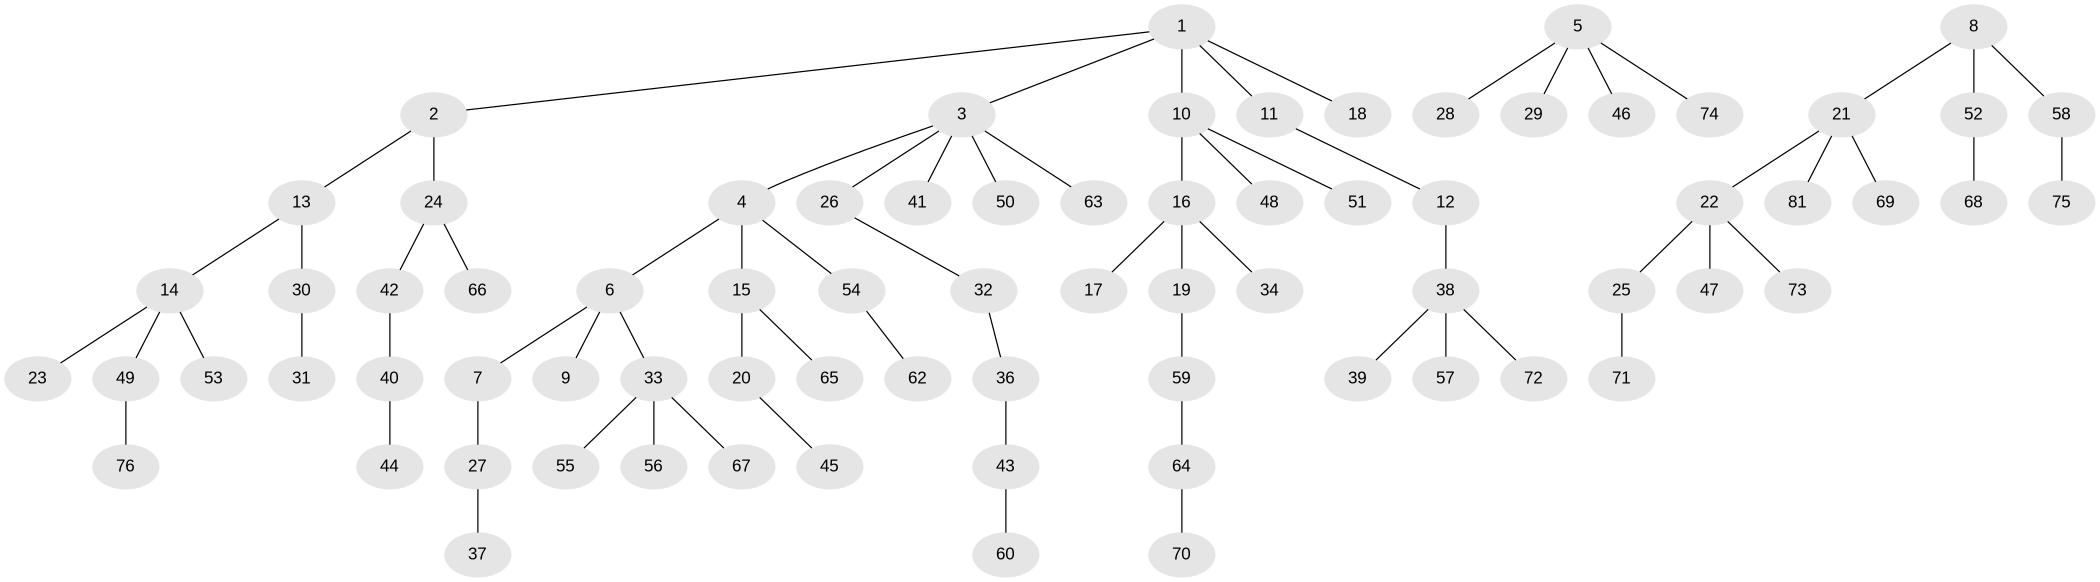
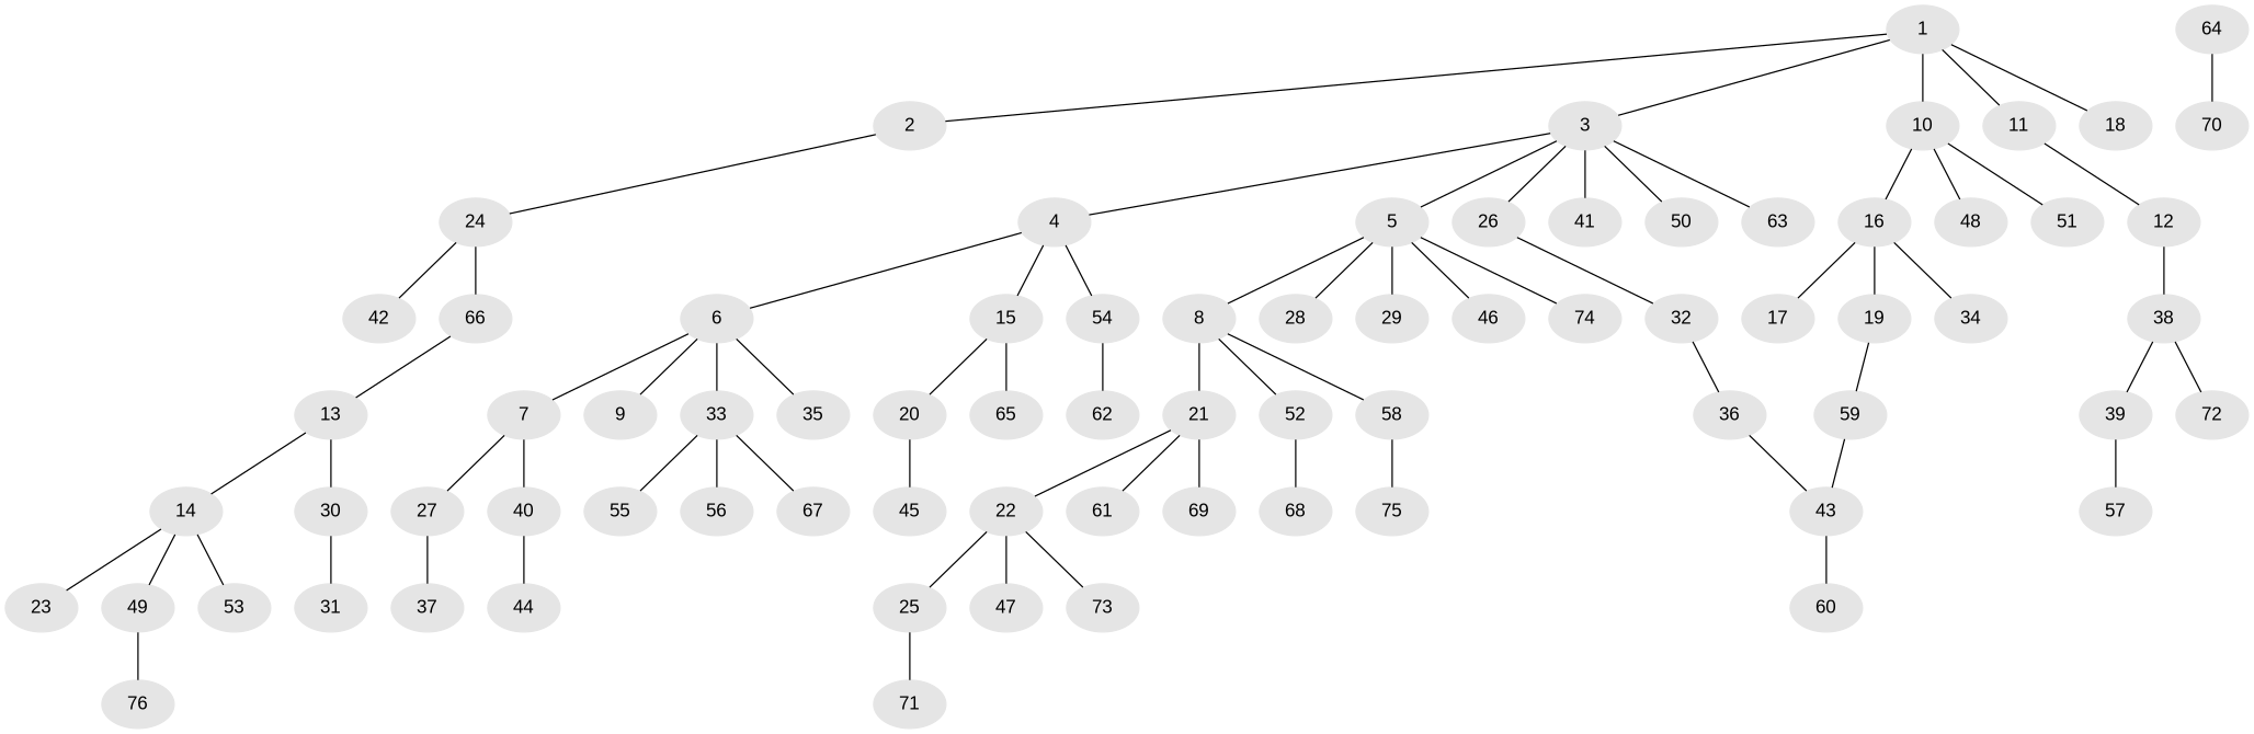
  graph {
    fontname="Liberation Sans"
    node [color=gray90 fontname="Liberation Sans" style=filled]
    edge [fontname="Liberation Sans"]
    1
    2
    3
    10
    11
    18
    13
    24
    4
    5
    26
    41
    50
    63
    16
    48
    51
    12
    14
    30
    42
    66
    6
    15
    54
    8
    28
    29
    46
    74
    32
    7
    9
    33
+   35
    20
    65
    62
    21
    52
    58
    27
    40
    55
    56
    67
    37
    44
    22
-   61 [label=81]
+   61
    69
    68
    75
    17
    19
    34
    38
    39
    57
    72
    23
    49
    53
    31
    76
    45
    59
    64
    25
    47
    73
    71
    36
    43
    60
    70
    1 -- 2
    1 -- 3
    1 -- 10
    1 -- 11
    1 -- 18
-   2 -- 13
+   66 -- 13
    2 -- 24
    3 -- 4
+   3 -- 5
    3 -- 26
    3 -- 41
    3 -- 50
    3 -- 63
    10 -- 16
    10 -- 48
    10 -- 51
    11 -- 12
    13 -- 14
    13 -- 30
    24 -- 42
    24 -- 66
    4 -- 6
    4 -- 15
    4 -- 54
+   5 -- 8
    5 -- 28
    5 -- 29
    5 -- 46
    5 -- 74
    26 -- 32
    16 -- 17
    16 -- 19
    16 -- 34
    12 -- 38
    14 -- 23
    14 -- 49
    14 -- 53
    30 -- 31
    6 -- 7
    6 -- 9
    6 -- 33
+   6 -- 35
    15 -- 20
    15 -- 65
    54 -- 62
    8 -- 21
    8 -- 52
    8 -- 58
    32 -- 36
    7 -- 27
-   42 -- 40
+   7 -- 40
    33 -- 55
    33 -- 56
    33 -- 67
    20 -- 45
    21 -- 22
    21 -- 61
    21 -- 69
    52 -- 68
    58 -- 75
    27 -- 37
    40 -- 44
    22 -- 25
    22 -- 47
    22 -- 73
    19 -- 59
    38 -- 39
-   38 -- 57
+   39 -- 57
    38 -- 72
    49 -- 76
-   59 -- 64
+   59 -- 43
    64 -- 70
    25 -- 71
    36 -- 43
    43 -- 60
  }
